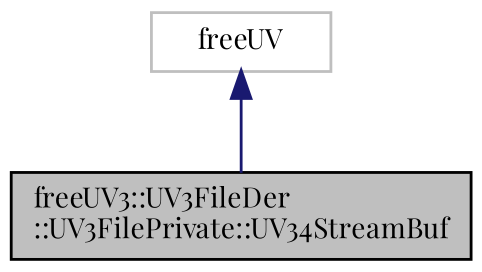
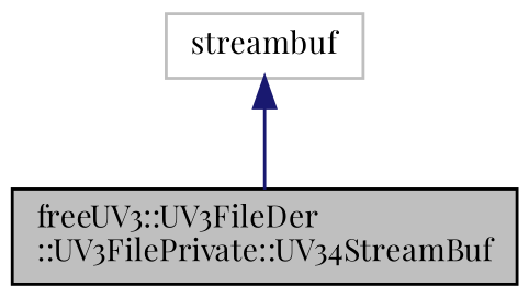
  digraph {
    fontname="Playfair Display"
    node [fontname="Playfair Display" fontsize=10 shape=record style=filled]
    n1 [color=black fillcolor=grey75 fontcolor=black height=0.2 label="freeUV3::UV3FileDer\l::UV3FilePrivate::UV34StreamBuf" width=0.4]
-   n2 [color=grey75 fillcolor=white height=0.2 label=freeUV width=0.4]
+   n2 [color=grey75 fillcolor=white height=0.2 label=streambuf width=0.4]
    n2 -> n1 [color=midnightblue dir=back fontname="Playfair Display" fontsize=10 labelfontname=Helvetica labelfontsize=10 style=solid]
  }
